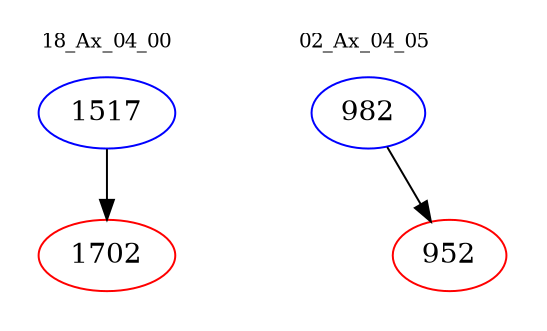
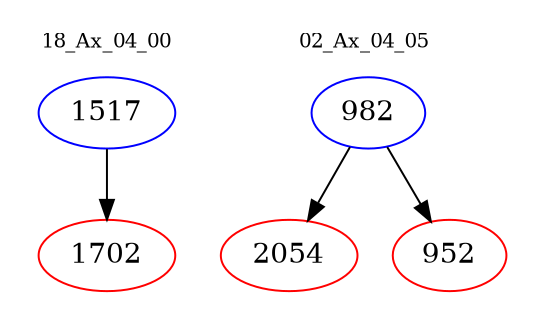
  digraph {
    node [color=red]
    edge [color=black]
    n1 [color=blue label=1517]
    n2 [label=1702]
    n3 [color=blue label=982]
+   n4 [label=2054]
    n5 [label=952]
    subgraph cluster_1 {
      color=white
      fontsize=10
      label="18_Ax_04_00"
      n1
      n2
    }
    subgraph cluster_2 {
      color=white
      fontsize=10
      label="02_Ax_04_05"
      n3
+     n4
      n5
    }
    n1 -> n2
+   n3 -> n4
    n3 -> n5
  }
